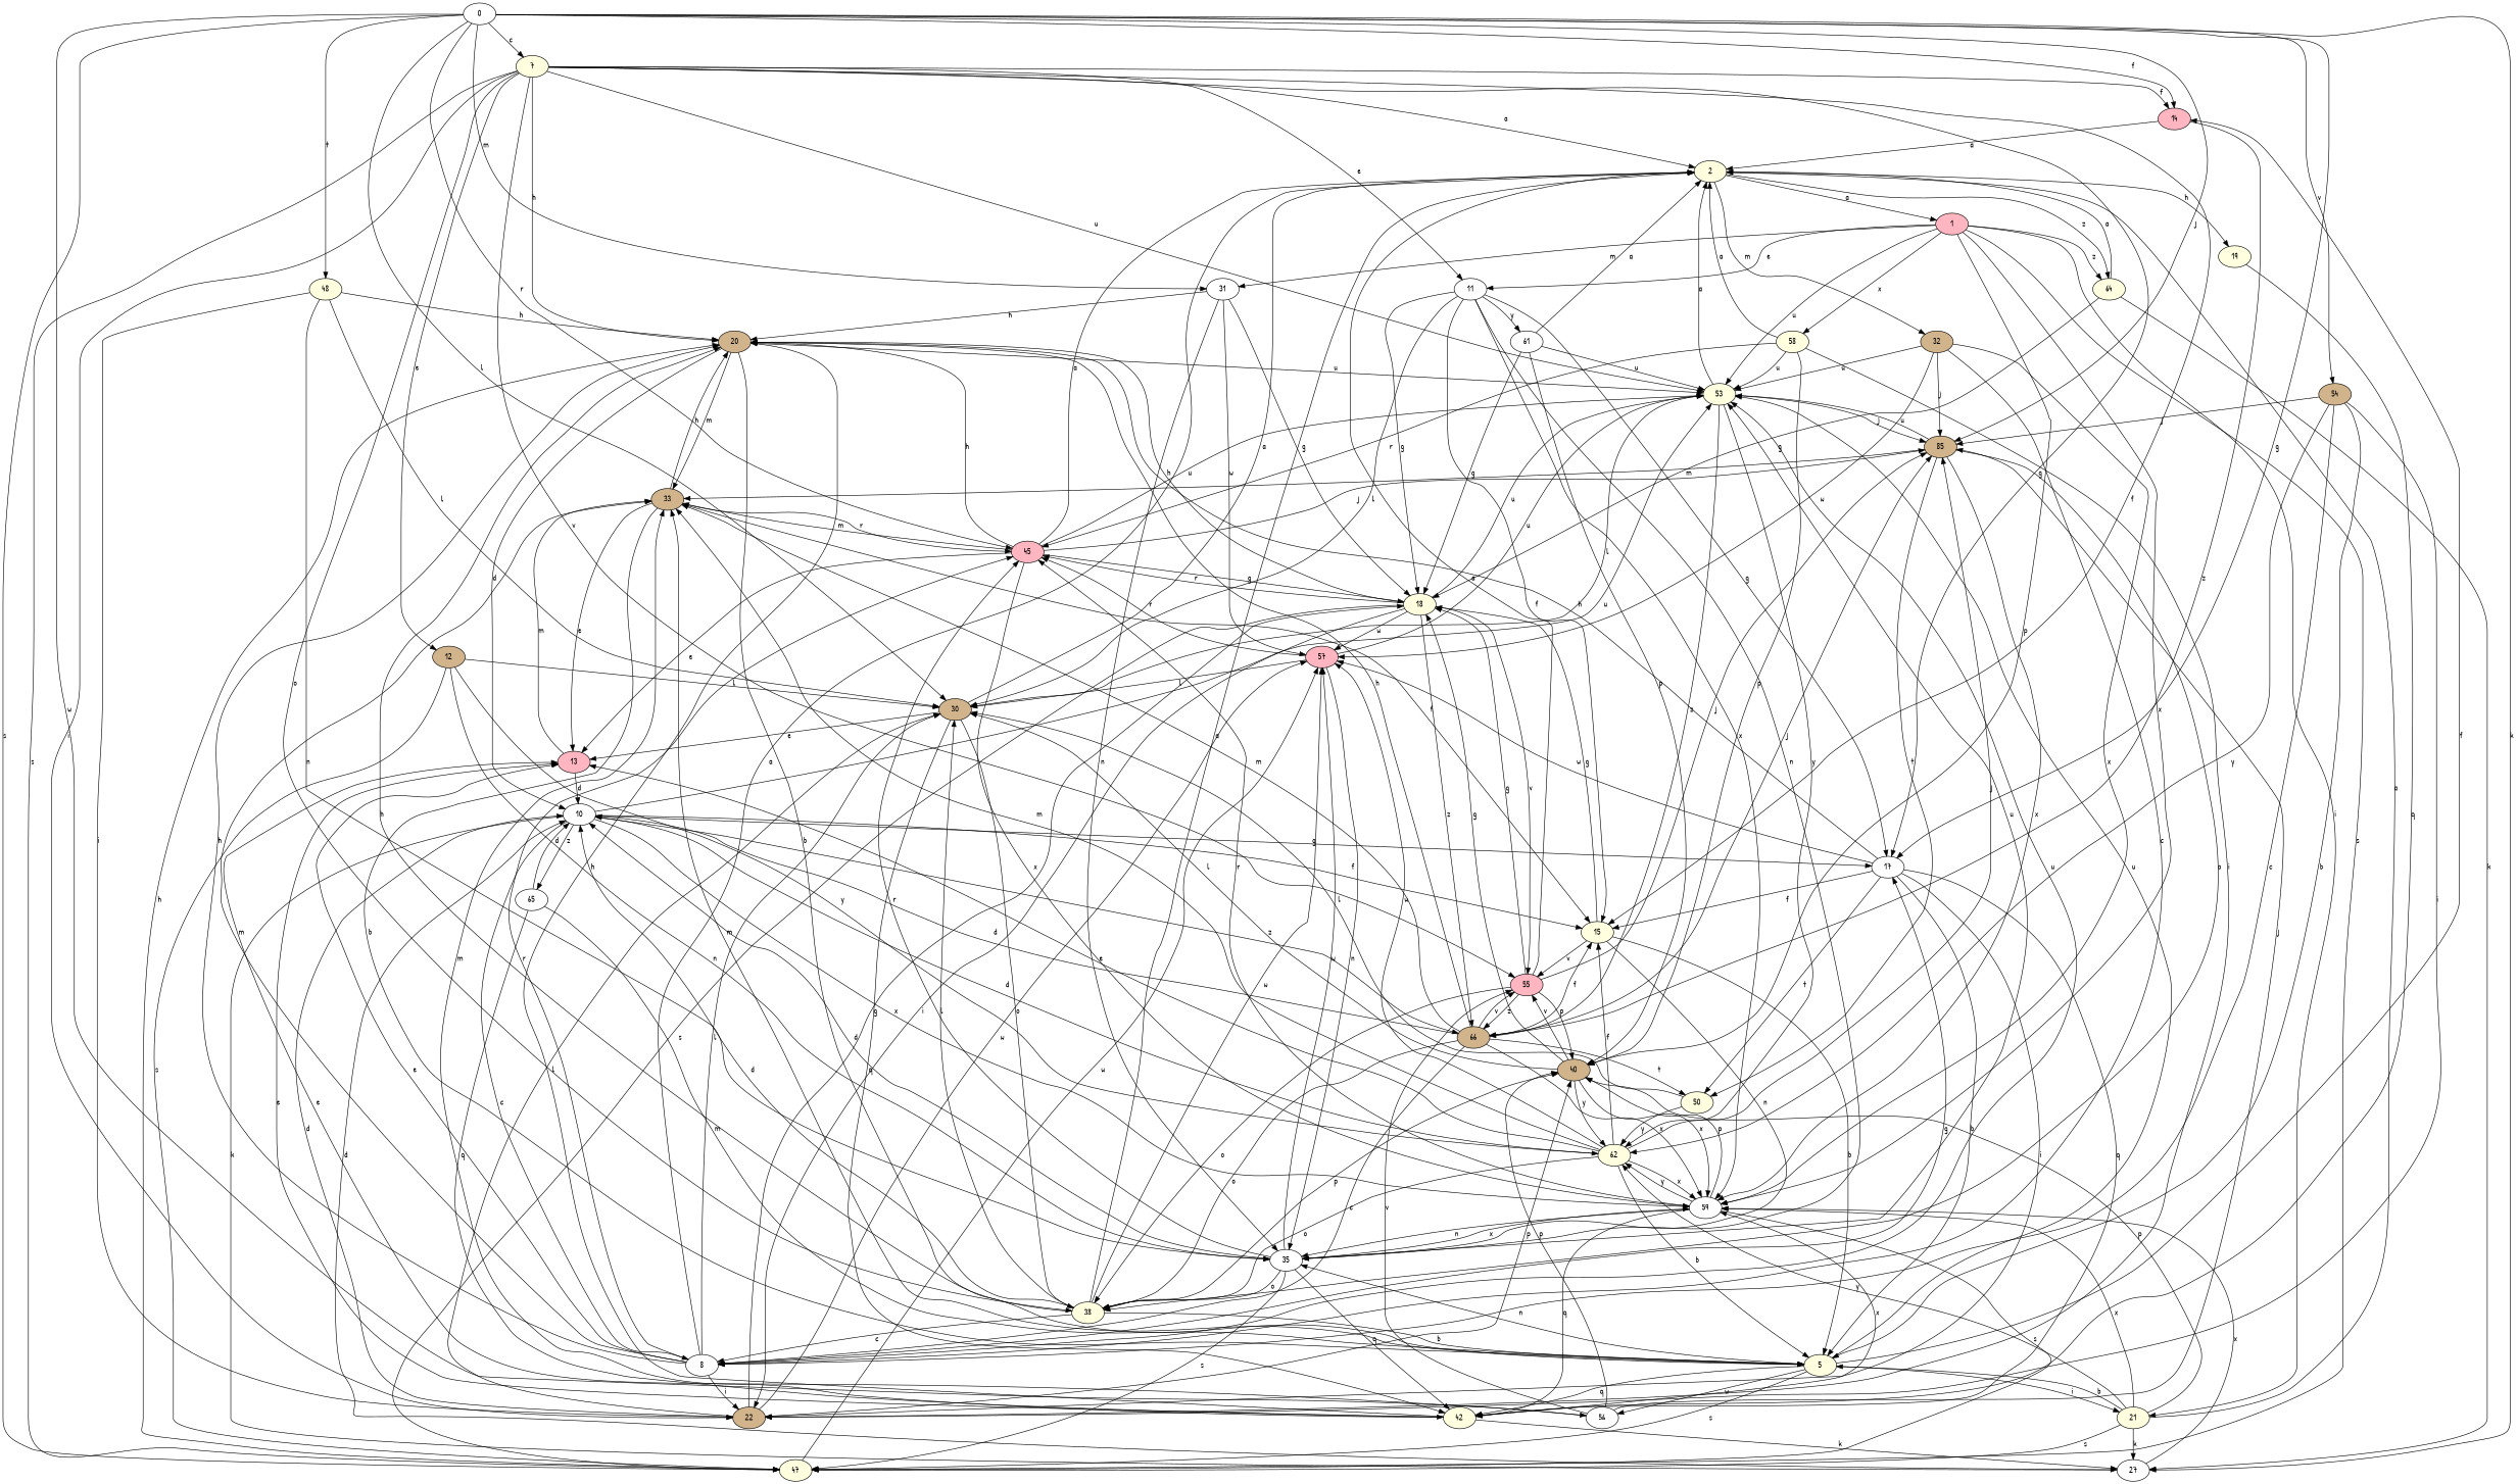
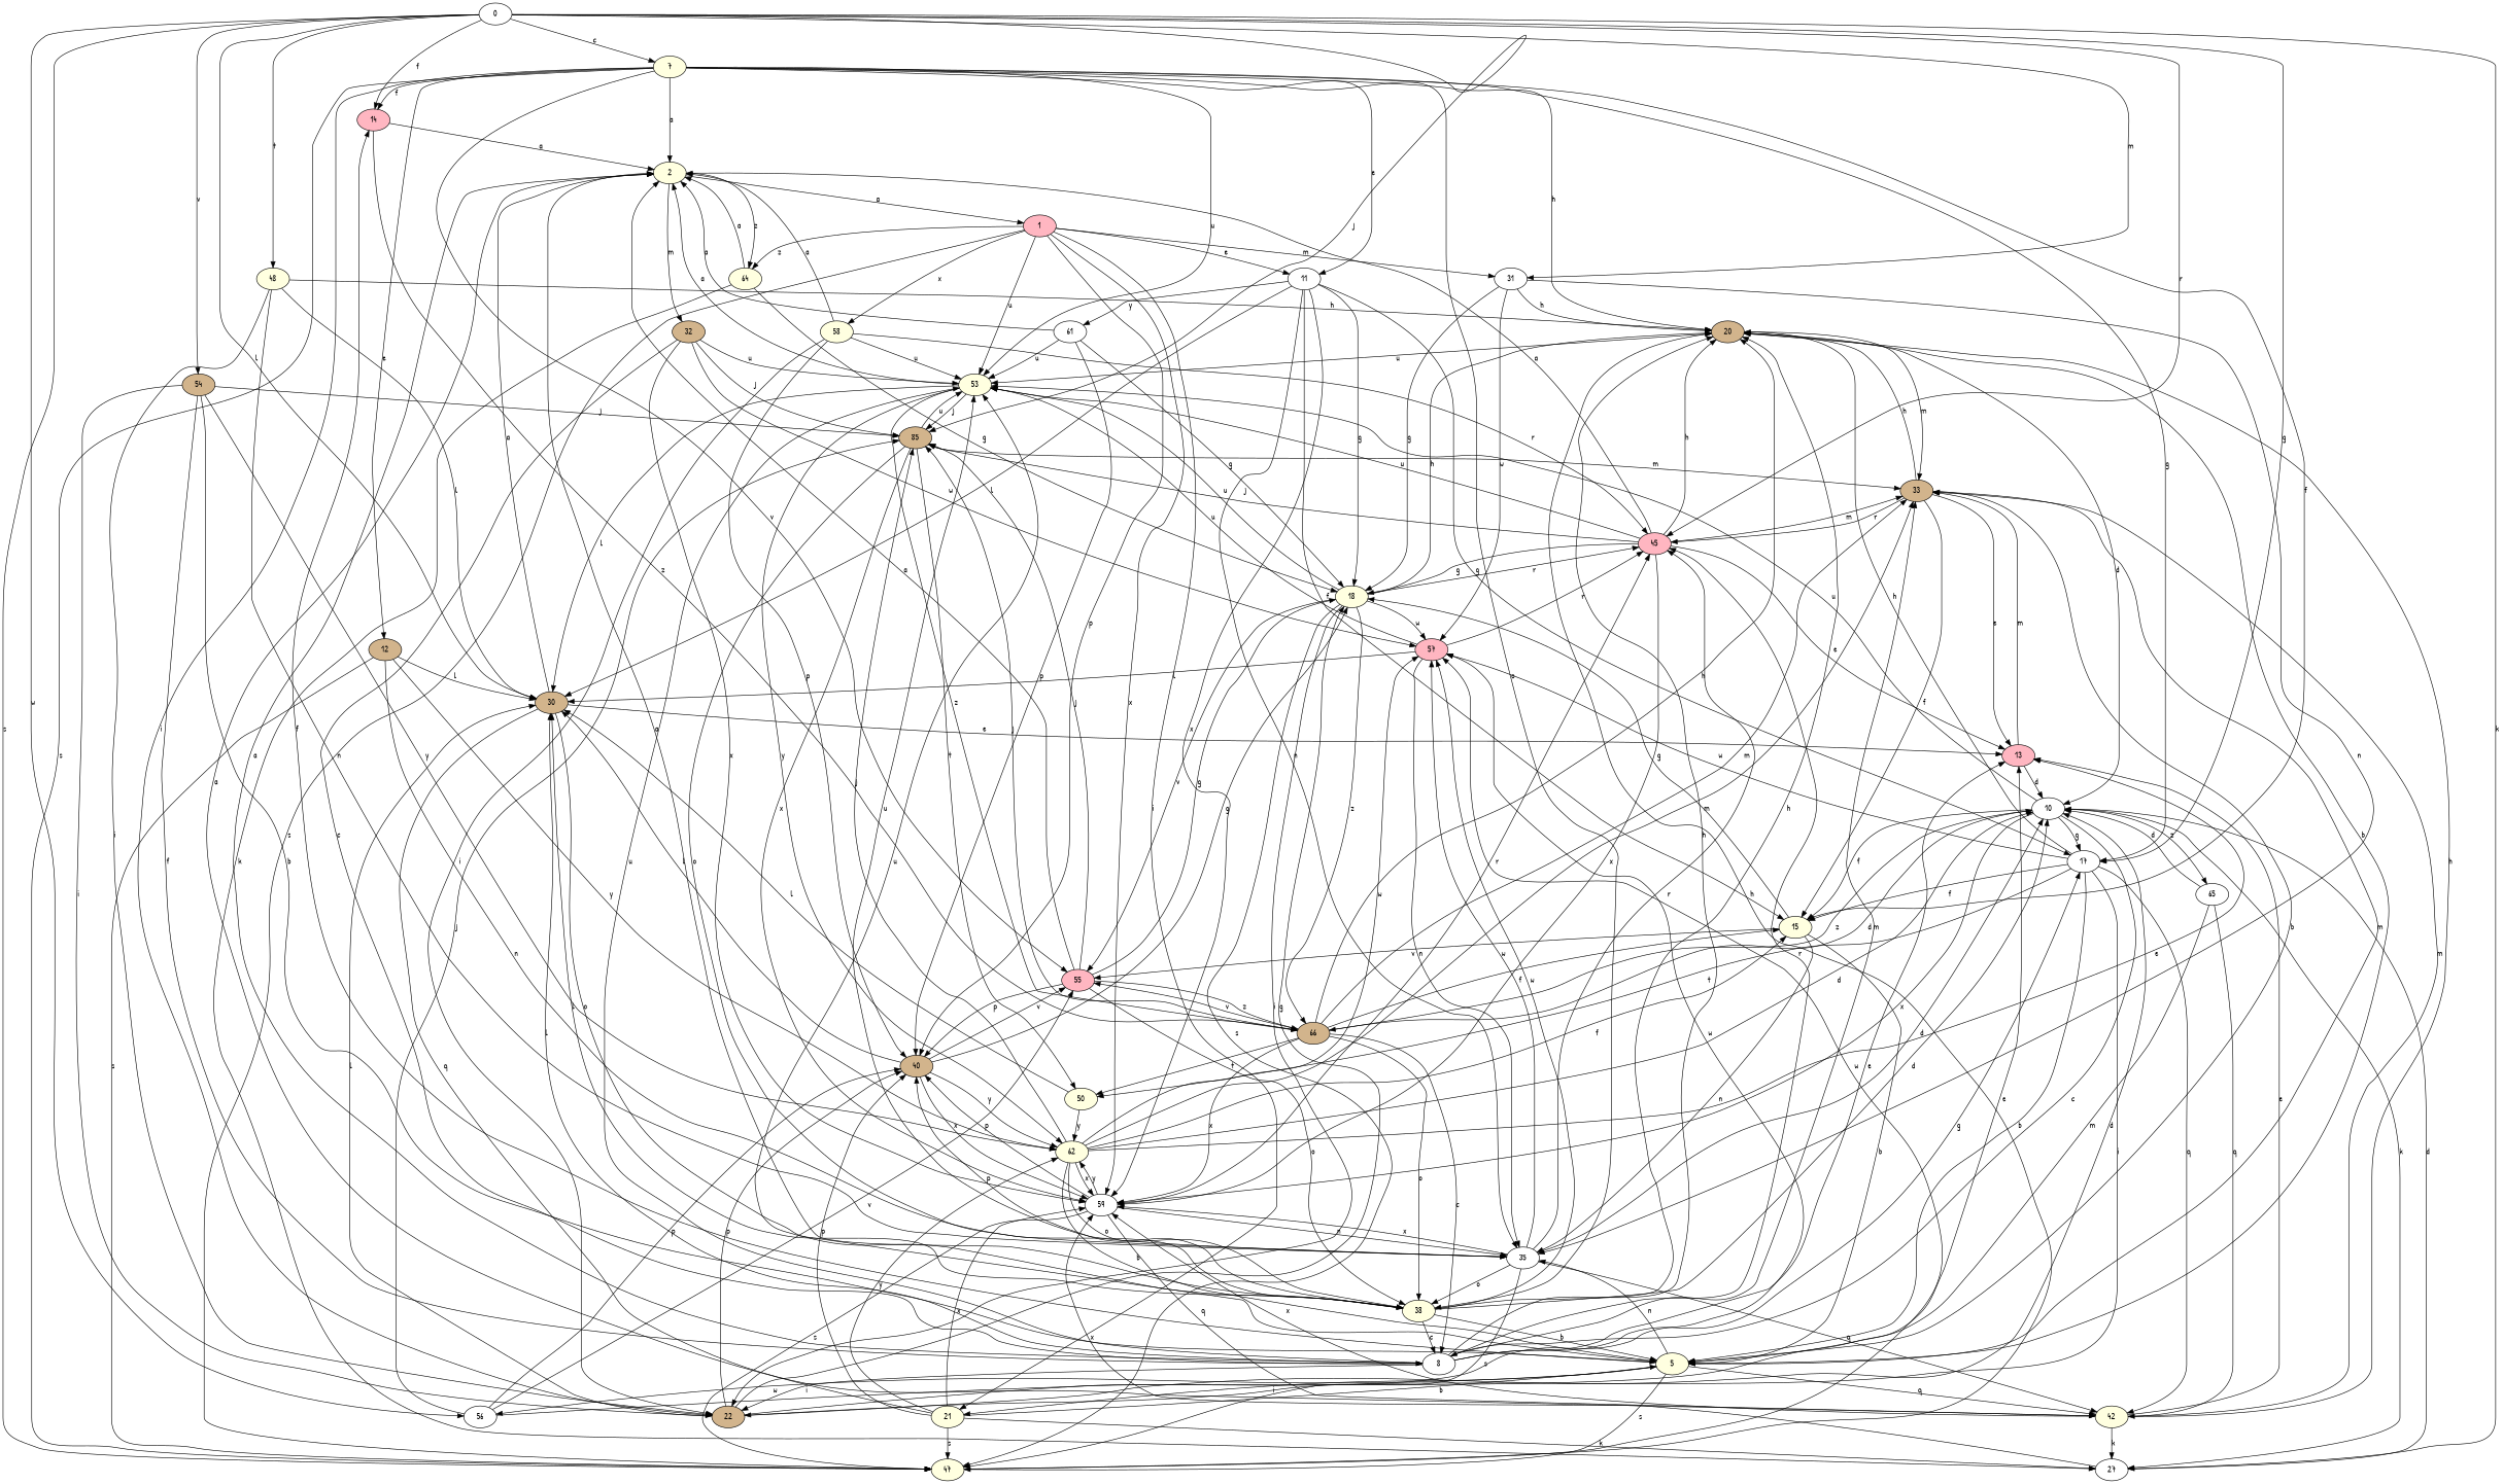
  strict digraph {
    fontname="Patrick Hand"
    node [fillcolor=lightyellow fontname="Patrick Hand" style=filled]
    edge [fontname="Patrick Hand"]
    0 [fillcolor=white]
    7
    14 [fillcolor=lightpink]
    17 [fillcolor=white]
    n5 [fillcolor=tan label=85]
    27 [fillcolor=white]
    30 [fillcolor=tan]
    31 [fillcolor=white]
    45 [fillcolor=lightpink]
    47
    48
    54 [fillcolor=tan]
    56 [fillcolor=white]
    11 [fillcolor=white]
    53
    2
    12 [fillcolor=tan]
    15
    20 [fillcolor=tan]
    22 [fillcolor=tan]
    38
    55 [fillcolor=lightpink]
    66 [fillcolor=tan]
    5
    42
    50
    57 [fillcolor=lightpink]
    59 [fillcolor=white]
    33 [fillcolor=tan]
    10 [fillcolor=white]
    13 [fillcolor=lightpink]
    35 [fillcolor=white]
    18
    8 [fillcolor=white]
    62
    40 [fillcolor=tan]
    1 [fillcolor=lightpink]
    21
    58
    64
    61 [fillcolor=white]
-   19
    32 [fillcolor=tan]
    65 [fillcolor=white]
    0 -> 7 [label=c]
    0 -> 14 [label=f]
    0 -> 17 [label=g]
    0 -> n5 [label=j]
    0 -> 27 [label=k]
    0 -> 30 [label=l]
    0 -> 31 [label=m]
    0 -> 45 [label=r]
    0 -> 47 [label=s]
    0 -> 48 [label=t]
    0 -> 54 [label=v]
    0 -> 56 [label=w]
    7 -> 14 [label=f]
    7 -> 17 [label=g]
    7 -> 47 [label=s]
    7 -> 11 [label=e]
    7 -> 53 [label=u]
    7 -> 2 [label=a]
    7 -> 12 [label=e]
    7 -> 15 [label=f]
    7 -> 20 [label=h]
    7 -> 22 [label=i]
    7 -> 38 [label=o]
    7 -> 55 [label=v]
    14 -> 2 [label=a]
    14 -> 66 [label=z]
    17 -> 15 [label=f]
    17 -> 20 [label=h]
    17 -> 22 [label=i]
    17 -> 5 [label=b]
    17 -> 42 [label=q]
    17 -> 50 [label=t]
    17 -> 57 [label=w]
    n5 -> 53 [label=u]
    n5 -> 38 [label=o]
    n5 -> 50 [label=t]
    n5 -> 59 [label=x]
    n5 -> 33 [label=m]
    27 -> 59 [label=x]
    27 -> 10 [label=d]
    30 -> 2 [label=a]
    30 -> 38 [label=o]
    30 -> 42 [label=q]
    30 -> 13 [label=e]
    31 -> 20 [label=h]
    31 -> 57 [label=w]
    31 -> 35 [label=n]
    31 -> 18 [label=g]
    45 -> n5 [label=j]
    45 -> 53 [label=u]
    45 -> 2 [label=a]
    45 -> 20 [label=h]
    45 -> 59 [label=x]
    45 -> 33 [label=m]
    45 -> 13 [label=e]
    45 -> 18 [label=g]
    47 -> 20 [label=h]
    47 -> 57 [label=w]
    48 -> 30 [label=l]
    48 -> 20 [label=h]
    48 -> 22 [label=i]
    48 -> 35 [label=n]
    54 -> n5 [label=j]
    54 -> 22 [label=i]
    54 -> 5 [label=b]
-   54 -> 8 [label=c]
+   54 -> 8 [label=f]
    54 -> 62 [label=y]
    56 -> n5 [label=j]
    56 -> 55 [label=v]
    56 -> 13 [label=e]
    56 -> 40 [label=p]
    11 -> 17 [label=g]
    11 -> 30 [label=l]
    11 -> 15 [label=f]
    11 -> 59 [label=x]
    11 -> 35 [label=n]
    11 -> 18 [label=g]
    11 -> 61 [label=y]
    53 -> n5 [label=j]
    53 -> 30 [label=l]
    53 -> 2 [label=a]
    53 -> 66 [label=z]
    53 -> 62 [label=y]
    2 -> 1 [label=a]
    2 -> 64 [label=z]
-   2 -> 19 [label=h]
    2 -> 32 [label=m]
    12 -> 30 [label=l]
    12 -> 47 [label=s]
    12 -> 35 [label=n]
    12 -> 62 [label=y]
    15 -> 55 [label=v]
    15 -> 5 [label=b]
    15 -> 35 [label=n]
    15 -> 18 [label=g]
    20 -> 53 [label=u]
    20 -> 5 [label=b]
    20 -> 33 [label=m]
    20 -> 10 [label=d]
    22 -> 30 [label=l]
    22 -> 57 [label=w]
    22 -> 10 [label=d]
    22 -> 18 [label=g]
    22 -> 40 [label=p]
    38 -> 30 [label=l]
    38 -> 2 [label=a]
    38 -> 20 [label=h]
    38 -> 5 [label=b]
    38 -> 57 [label=w]
    38 -> 10 [label=d]
    38 -> 8 [label=c]
    38 -> 40 [label=p]
    55 -> n5 [label=j]
    55 -> 2 [label=a]
    55 -> 38 [label=o]
    55 -> 66 [label=z]
    55 -> 18 [label=g]
    55 -> 40 [label=p]
    66 -> n5 [label=j]
    66 -> 15 [label=f]
    66 -> 20 [label=h]
    66 -> 38 [label=o]
    66 -> 55 [label=v]
    66 -> 50 [label=t]
    66 -> 59 [label=x]
    66 -> 33 [label=m]
    66 -> 10 [label=d]
    66 -> 8 [label=c]
    5 -> 14 [label=f]
    5 -> 47 [label=s]
    5 -> 56 [label=w]
    5 -> 53 [label=u]
    5 -> 42 [label=q]
    5 -> 33 [label=m]
    5 -> 35 [label=n]
    5 -> 21 [label=i]
    42 -> 27 [label=k]
    42 -> 20 [label=h]
    42 -> 59 [label=x]
    42 -> 33 [label=m]
    42 -> 13 [label=e]
    50 -> 30 [label=l]
    50 -> 62 [label=y]
    57 -> 30 [label=l]
    57 -> 45 [label=r]
    57 -> 53 [label=u]
    57 -> 35 [label=n]
    59 -> 45 [label=r]
    59 -> 47 [label=s]
    59 -> 42 [label=q]
    59 -> 35 [label=n]
    59 -> 62 [label=y]
    59 -> 40 [label=p]
    33 -> 45 [label=r]
    33 -> 15 [label=f]
    33 -> 20 [label=h]
    33 -> 5 [label=b]
    33 -> 13 [label=e]
    10 -> 17 [label=g]
    10 -> 27 [label=k]
    10 -> 53 [label=u]
    10 -> 15 [label=f]
    10 -> 66 [label=z]
    10 -> 59 [label=x]
    10 -> 8 [label=c]
    10 -> 65 [label=z]
    13 -> 33 [label=m]
    13 -> 10 [label=d]
    35 -> 45 [label=r]
    35 -> 47 [label=s]
    35 -> 53 [label=u]
    35 -> 38 [label=o]
    35 -> 42 [label=q]
    35 -> 57 [label=w]
    35 -> 59 [label=x]
    35 -> 10 [label=d]
    18 -> 45 [label=r]
    18 -> 47 [label=s]
    18 -> 53 [label=u]
    18 -> 20 [label=h]
    18 -> 22 [label=i]
    18 -> 55 [label=v]
    18 -> 66 [label=z]
    18 -> 57 [label=w]
    8 -> 17 [label=g]
    8 -> 30 [label=l]
    8 -> 45 [label=r]
    8 -> 53 [label=u]
    8 -> 2 [label=a]
    8 -> 20 [label=h]
    8 -> 22 [label=i]
    8 -> 33 [label=m]
    8 -> 13 [label=e]
    62 -> n5 [label=j]
    62 -> 15 [label=f]
    62 -> 38 [label=o]
    62 -> 5 [label=b]
    62 -> 57 [label=w]
    62 -> 59 [label=x]
    62 -> 33 [label=m]
    62 -> 10 [label=d]
    62 -> 13 [label=e]
    40 -> 30 [label=l]
    40 -> 55 [label=v]
    40 -> 59 [label=x]
    40 -> 18 [label=g]
    40 -> 62 [label=y]
    1 -> 31 [label=m]
    1 -> 47 [label=s]
    1 -> 11 [label=e]
    1 -> 53 [label=u]
    1 -> 59 [label=x]
    1 -> 40 [label=p]
    1 -> 21 [label=i]
    1 -> 58 [label=x]
    1 -> 64 [label=z]
    21 -> 27 [label=k]
    21 -> 47 [label=s]
    21 -> 2 [label=a]
    21 -> 5 [label=b]
    21 -> 59 [label=x]
    21 -> 62 [label=y]
    21 -> 40 [label=p]
    58 -> 45 [label=r]
    58 -> 53 [label=u]
    58 -> 2 [label=a]
    58 -> 22 [label=i]
    58 -> 40 [label=p]
    64 -> 27 [label=k]
    64 -> 2 [label=a]
    64 -> 18 [label=g]
    61 -> 53 [label=u]
    61 -> 2 [label=a]
    61 -> 18 [label=g]
    61 -> 40 [label=p]
-   19 -> 42 [label=q]
    32 -> n5 [label=j]
    32 -> 53 [label=u]
    32 -> 57 [label=w]
    32 -> 59 [label=x]
    32 -> 8 [label=c]
    65 -> 5 [label=m]
    65 -> 42 [label=q]
    65 -> 10 [label=d]
  }
